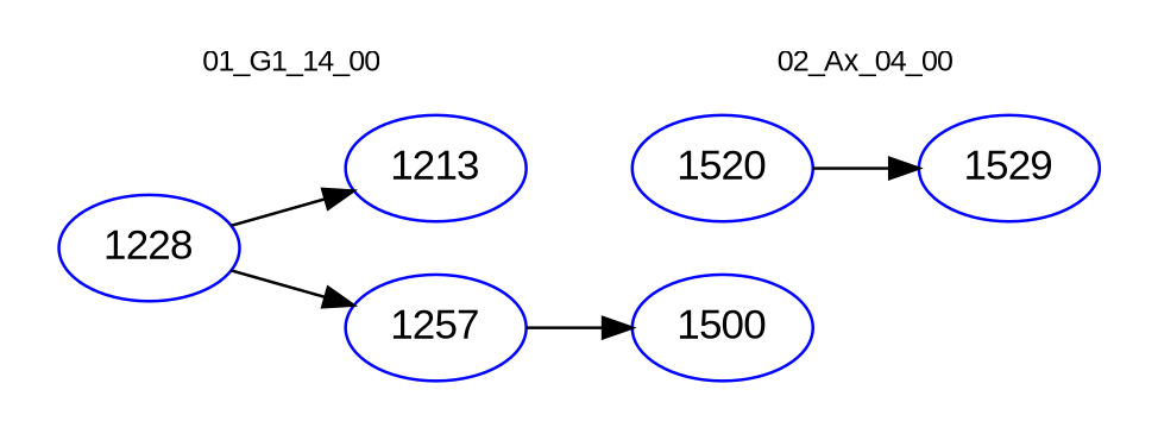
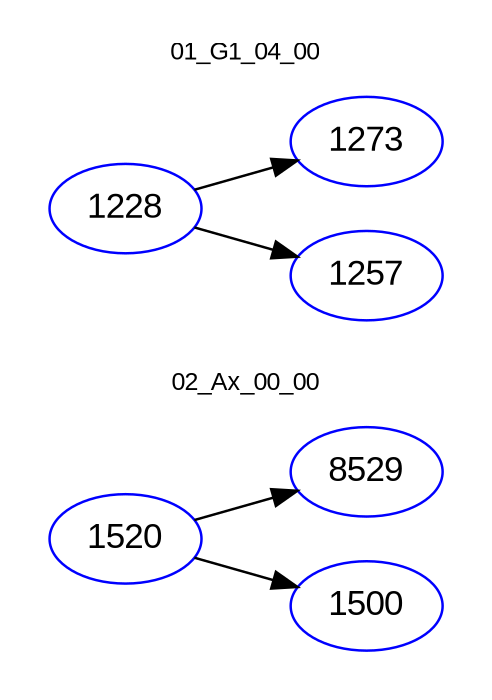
  digraph {
    fontname="Liberation Sans"
    rankdir=LR
    node [color=blue fontname="Liberation Sans"]
    edge [color=black fontname="Liberation Sans"]
    n1 [label=1520]
    n2 [label=1500]
-   n3 [label=1529]
+   n3 [label=8529]
    n4 [label=1228]
    n5 [label=1257]
-   n6 [label=1213]
+   n6 [label=1273]
    subgraph cluster_1 {
      color=white
      fontsize=10
-     label="02_Ax_04_00"
+     label="02_Ax_00_00"
      n1
      n2
      n3
    }
    subgraph cluster_2 {
      color=white
      fontsize=10
-     label="01_G1_14_00"
+     label="01_G1_04_00"
      n4
      n5
      n6
    }
-   n5 -> n2
+   n1 -> n2
    n1 -> n3
    n4 -> n5
    n4 -> n6
  }
